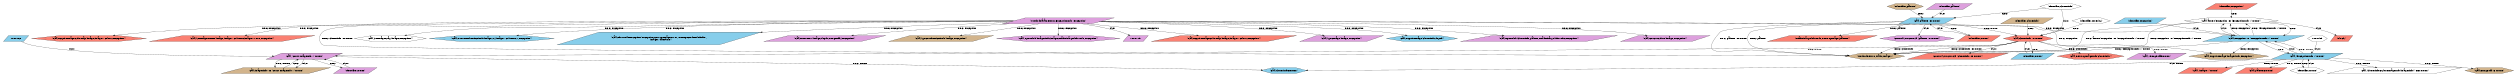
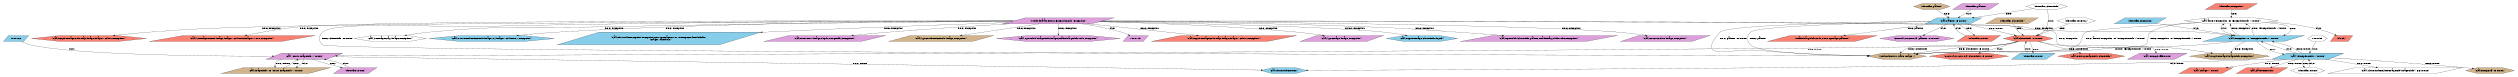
  digraph {
    node [fillcolor=salmon shape=parallelogram style=filled]
    n1 [fillcolor=white label="(Call,assert(exception != (ExceptionInfo *) NULL))" shape=hexagon]
    n2 [fillcolor=skyblue label="(Call,exception != (ExceptionInfo *) NULL)"]
    n3 [fillcolor=tan label="(MethodReturn,static Image *)" shape=hexagon]
    n4 [label="(Block,)"]
    n5 [fillcolor=skyblue label="(Call,(ExceptionInfo *) NULL)"]
    n6 [fillcolor=tan label="(Call,AcquireImage(image_info,exception))" shape=hexagon]
    n7 [fillcolor=white label="(Call,(clone_info=CloneImageInfo(image_info)) == NULL)"]
    n8 [fillcolor=tan label="(Call,BImgBuff != NULL)" shape=hexagon]
    n9 [fillcolor=skyblue label="(Call,clone_info=NULL)" shape=hexagon]
    n10 [fillcolor=white label="(Identifier,NULL)" shape=hexagon]
    n11 [label="(Call,(Image *) NULL)"]
    n12 [label="(Call,palette=NULL)"]
    n13 [fillcolor=plum label="(MethodParameterIn,ExceptionInfo *exception)"]
    n14 [label="(Call,AcquireImageColormap(image,image->colors,exception))"]
    n15 [fillcolor=plum label="(Call,SyncImage(image,exception))"]
    n16 [fillcolor=skyblue label="(Call,AcquireImage(clone_info,depth))" shape=hexagon]
    n17 [fillcolor=plum label="(Call,OpenBlob(clone_info,palette,ReadBinaryBlobMode,exception))"]
    n18 [fillcolor=plum label="(Call,GetCutColors(image,exception))"]
    n19 [label="(Call,AcquireImageColormap(image,image->colors,exception))" shape=hexagon]
    n20 [label="(Call,SetImageExtent(image,image->columns,image->rows,exception))"]
    n21 [fillcolor=white label="(Call,SetImageGray(image,exception))" shape=hexagon]
    n22 [fillcolor=skyblue label="(Call,QueueAuthenticPixels(image,0,i,image->columns,1,exception))" shape=hexagon]
    n23 [fillcolor=skyblue label="(Call,ThrowFileException(exception,CorruptImageError,\"UnexpectedEndOfFile\",\n      image->filename))"]
    n24 [fillcolor=plum label="(Call,InsertRow(image,depth,BImgBuff,i,exception))"]
    n25 [fillcolor=tan label="(Call,SyncAuthenticPixels(image,exception))"]
    n26 [fillcolor=plum label="(Call,OpenBlob(image_info,image,ReadBinaryBlobMode,exception))" shape=hexagon]
    1000119 [fillcolor=plum]
    n28 [fillcolor=plum label="(Call,(const ImageInfo *) NULL)"]
    n29 [fillcolor=plum label="(Identifier,NULL)"]
    n30 [fillcolor=tan label="(Call,image_info != (const ImageInfo *) NULL)"]
    n31 [label="(Call,clone_info != NULL)" shape=hexagon]
    n32 [label="(Call,DestroyImageInfo(clone_info))" shape=hexagon]
    n33 [fillcolor=skyblue label="(Identifier,NULL)"]
    n34 [fillcolor=plum label="(Call,*BImgBuff=NULL)"]
-   n35 [label="(ControlStructure,if (clone_info != NULL))"]
+   n35 [label="(ControlStructure,if (clone_info != NULL))" shape=hexagon]
    n36 [fillcolor=skyblue label="(Call,palette != NULL)"]
    n37 [label="(ReadBinaryBlobMode,DestroyImage(palette))"]
    n38 [fillcolor=plum label="(ControlStructure,if (palette != NULL))" shape=hexagon]
    n39 [label="(Identifier,NULL)"]
    n40 [fillcolor=plum label="(Identifier,palette)"]
    n41 [label="(Identifier,exception)"]
    n42 [fillcolor=skyblue label="(Identifier,exception)"]
    n43 [fillcolor=white label="(Identifier,severity)" shape=hexagon]
    n44 [fillcolor=white label="(Identifier,clone_info)" shape=hexagon]
    n45 [fillcolor=tan label="(Identifier,clone_info)"]
    n46 [fillcolor=tan label="(Identifier,palette)" shape=hexagon]
    1000195 [fillcolor=white shape=hexagon]
    1000168 [fillcolor=skyblue]
    n1 -> n2 [label="CFG: "]
    n1 -> n3 [label="DDG: assert(exception != (ExceptionInfo *) NULL)"]
    n1 -> n3 [label="DDG: exception != (ExceptionInfo *) NULL"]
    n1 -> n4 [label="AST: "]
    n2 -> n1 [label="AST: "]
    n2 -> n1 [label="DDG: exception"]
    n2 -> n1 [label="DDG: (ExceptionInfo *) NULL"]
-   n2 -> n3 [label="DDG: (ExceptionInfo *) NULL"]
+   n2 -> n3 [label="NULL: (ExceptionInfo *) NULL"]
    n2 -> n5 [label="CFG: "]
    n2 -> n6 [label="DDG: exception"]
    n5 -> n2 [label="AST: "]
    n5 -> n2 [label="DDG: NULL"]
    n5 -> n7 [label="DDG: NULL"]
    n5 -> n8 [label="DDG: NULL"]
    n5 -> n9 [label="AST: NULL"]
    n5 -> n10 [label="CFG: "]
    n5 -> n11 [label="DDG: NULL"]
    n5 -> n12 [label="DDG: NULL"]
    n10 -> n5 [label="AST: "]
    n13 -> n2 [label="DDG: exception"]
    n13 -> n3 [label="DDG: clone_info != NULL"]
    n13 -> n6 [label="DDG: exception"]
    n13 -> n14 [label="DDG: exception"]
    n13 -> n15 [label="DDG: exception"]
-   n13 -> n16 [label="DDG: exception"]
+   n13 -> n16 [label="NULL: exception"]
    n13 -> n17 [label="DDG: exception"]
    n13 -> n18 [label="DDG: exception"]
    n13 -> n19 [label="DDG: exception"]
    n13 -> n20 [label="DDG: exception"]
    n13 -> n21 [label="DDG: exception"]
    n13 -> n22 [label="DDG: exception"]
    n13 -> n23 [label="DDG: exception"]
    n13 -> n24 [label="DDG: exception"]
    n13 -> n25 [label="DDG: exception"]
    n13 -> n26 [label="DDG: exception"]
    n13 -> 1000119 [label="AST: "]
    n28 -> n9 [label="DDG: NULL"]
    n28 -> n29 [label="CFG: "]
    n28 -> n30 [label="AST: "]
    n28 -> n30 [label="DDG: NULL"]
    n29 -> n28 [label="AST: "]
    n30 -> n28 [label="CFG: "]
    n31 -> n3 [label="DDG: clone_info"]
    n31 -> n3 [label="DDG: clone_info != NULL"]
    n31 -> n28 [label="DDG: NULL"]
    n31 -> n32 [label="DDG: clone_info"]
    n31 -> n33 [label="CFG: "]
    n31 -> n34 [label="DDG: NULL"]
    n31 -> n35 [label="AST: "]
    n33 -> n31 [label="AST: "]
    n36 -> n3 [label="DDG: palette"]
    n36 -> n3 [label="DDG: palette != NULL"]
    n36 -> n31 [label="DDG: NULL"]
    n36 -> n37 [label="DDG: palette"]
    n36 -> n38 [label="AST: "]
    n36 -> n39 [label="CFG: "]
    n39 -> n36 [label="AST: "]
    n40 -> n36 [label="AST: "]
    n41 -> n1 [label="CFG: "]
    n42 -> n2 [label="AST: "]
    n43 -> n31 [label="CFG: "]
    n44 -> n31 [label="AST: "]
    n44 -> n36 [label="CFG: "]
    n45 -> n31 [label="CFG: "]
    n46 -> n36 [label="CFG: "]
    1000195 -> n5 [label="AST: "]
    1000168 -> n28 [label="AST: "]
  }
